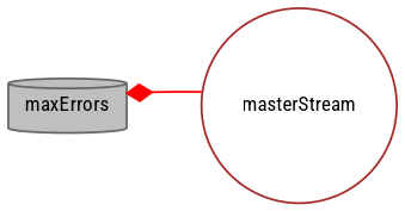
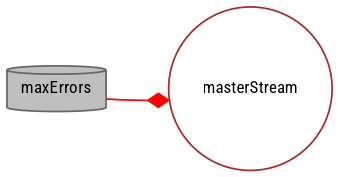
  digraph {
    rankdir=LR
    fontname="Roboto Condensed"
    node [fontname="Roboto Condensed" fontsize=10]
    n1 [color=gray40 fillcolor=grey75 fontcolor=black height=0.2 label=maxErrors shape=cylinder style=filled width=0.4]
    n2 [color=brown height=0.2 label=masterStream shape=circle width=0.4]
-   n2 -> n1 [color=red fontname="Roboto Condensed" fontsize=10 labelfontname=Helvetica labelfontsize=10 style=solid arrowhead=diamond]
+   n1 -> n2 [color=red fontname="Roboto Condensed" fontsize=10 labelfontname=Helvetica labelfontsize=10 style=solid arrowhead=diamond]
  }
